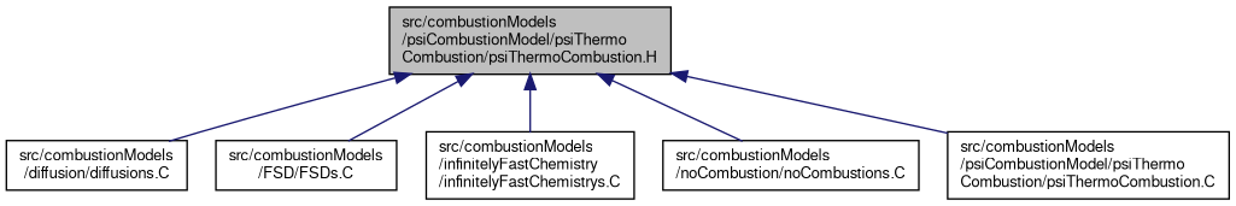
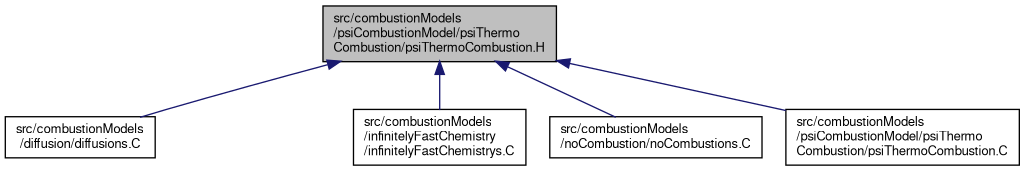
  digraph {
    node [color=black fontname=FreeSans fontsize=10 shape=record]
    edge [color=midnightblue dir=back fontname=FreeSans fontsize=10 labelfontname=FreeSans labelfontsize=10 style=solid]
    n1 [fillcolor=grey75 fontcolor=black height=0.2 label="src/combustionModels\l/psiCombustionModel/psiThermo\lCombustion/psiThermoCombustion.H" style=filled width=0.4]
    n2 [height=0.2 label="src/combustionModels\l/diffusion/diffusions.C" width=0.4]
-   n3 [height=0.2 label="src/combustionModels\l/FSD/FSDs.C" width=0.4]
    n4 [height=0.2 label="src/combustionModels\l/infinitelyFastChemistry\l/infinitelyFastChemistrys.C" width=0.4]
    n5 [height=0.2 label="src/combustionModels\l/noCombustion/noCombustions.C" width=0.4]
    n6 [height=0.2 label="src/combustionModels\l/psiCombustionModel/psiThermo\lCombustion/psiThermoCombustion.C" width=0.4]
    n1 -> n2
-   n1 -> n3
    n1 -> n4
    n1 -> n5
    n1 -> n6
  }
